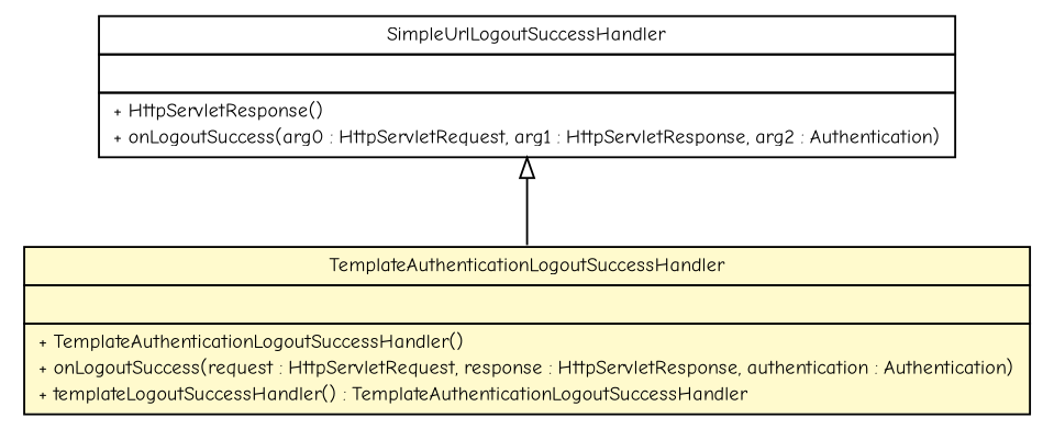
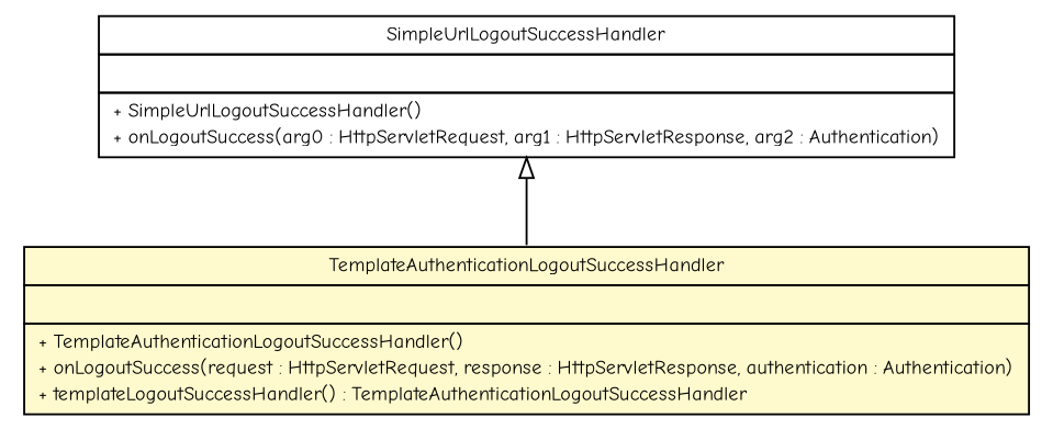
  digraph {
    nodesep=0.25
    ranksep=0.5
    fontname="Comic Neue"
    node [fontcolor=black fontname="Comic Neue" fontsize=10.0 shape=plaintext]
    n1 [label=<<table title="com.yirendai.oss.lib.security.internal.template.TemplateAuthenticationLogoutSuccessHandler" border="0" cellborder="1" cellspacing="0" cellpadding="2" port="p" bgcolor="lemonChiffon" href="./TemplateAuthenticationLogoutSuccessHandler.html"> 		<tr><td><table border="0" cellspacing="0" cellpadding="1"> <tr><td align="center" balign="center"> TemplateAuthenticationLogoutSuccessHandler </td></tr> 		</table></td></tr> 		<tr><td><table border="0" cellspacing="0" cellpadding="1"> <tr><td align="left" balign="left">  </td></tr> 		</table></td></tr> 		<tr><td><table border="0" cellspacing="0" cellpadding="1"> <tr><td align="left" balign="left"> + TemplateAuthenticationLogoutSuccessHandler() </td></tr> <tr><td align="left" balign="left"> + onLogoutSuccess(request : HttpServletRequest, response : HttpServletResponse, authentication : Authentication) </td></tr> <tr><td align="left" balign="left"> + templateLogoutSuccessHandler() : TemplateAuthenticationLogoutSuccessHandler </td></tr> 		</table></td></tr> 		</table>>]
-   n2 [label=<<table title="org.springframework.security.web.authentication.logout.SimpleUrlLogoutSuccessHandler" border="0" cellborder="1" cellspacing="0" cellpadding="2" port="p" href="http://java.sun.com/j2se/1.4.2/docs/api/org/springframework/security/web/authentication/logout/SimpleUrlLogoutSuccessHandler.html"> 		<tr><td><table border="0" cellspacing="0" cellpadding="1"> <tr><td align="center" balign="center"> SimpleUrlLogoutSuccessHandler </td></tr> 		</table></td></tr> 		<tr><td><table border="0" cellspacing="0" cellpadding="1"> <tr><td align="left" balign="left">  </td></tr> 		</table></td></tr> 		<tr><td><table border="0" cellspacing="0" cellpadding="1"> <tr><td align="left" balign="left"> + HttpServletResponse() </td></tr> <tr><td align="left" balign="left"> + onLogoutSuccess(arg0 : HttpServletRequest, arg1 : HttpServletResponse, arg2 : Authentication) </td></tr> 		</table></td></tr> 		</table>>]
+   n2 [label=<<table title="org.springframework.security.web.authentication.logout.SimpleUrlLogoutSuccessHandler" border="0" cellborder="1" cellspacing="0" cellpadding="2" port="p" href="http://java.sun.com/j2se/1.4.2/docs/api/org/springframework/security/web/authentication/logout/SimpleUrlLogoutSuccessHandler.html"> 		<tr><td><table border="0" cellspacing="0" cellpadding="1"> <tr><td align="center" balign="center"> SimpleUrlLogoutSuccessHandler </td></tr> 		</table></td></tr> 		<tr><td><table border="0" cellspacing="0" cellpadding="1"> <tr><td align="left" balign="left">  </td></tr> 		</table></td></tr> 		<tr><td><table border="0" cellspacing="0" cellpadding="1"> <tr><td align="left" balign="left"> + SimpleUrlLogoutSuccessHandler() </td></tr> <tr><td align="left" balign="left"> + onLogoutSuccess(arg0 : HttpServletRequest, arg1 : HttpServletResponse, arg2 : Authentication) </td></tr> 		</table></td></tr> 		</table>>]
    n2 -> n1 [arrowtail=empty dir=back fontname="Comic Neue" fontsize=10 headport=p labelfontname=Helvetica labelfontsize=10 tailport=p]
  }
